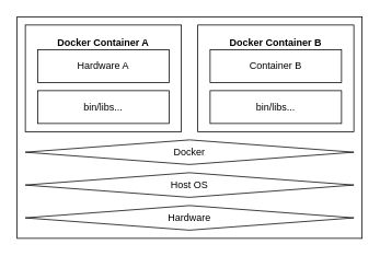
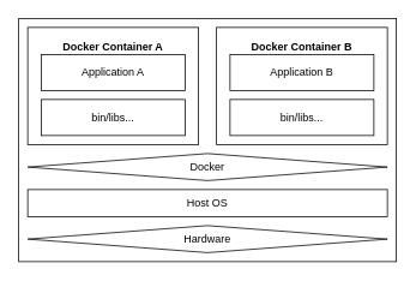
  <mxCell id="0" />
  <mxCell id="1" parent="0" />
  <mxCell id="2" value="" style="rounded=0;whiteSpace=wrap;html=1;" parent="1" vertex="1"><mxGeometry x="20" y="20" width="420" height="270" as="geometry" /></mxCell>
  <mxCell id="3" value="&lt;b&gt;Docker Container A&lt;br&gt;&lt;br&gt;&lt;br&gt;&lt;br&gt;&lt;br&gt;&lt;br&gt;&lt;br&gt;&lt;/b&gt;" style="rounded=0;whiteSpace=wrap;html=1;align=center;" parent="1" vertex="1"><mxGeometry x="30" y="30" width="190" height="130" as="geometry" /></mxCell>
  <mxCell id="4" value="&lt;b style=&quot;border-color: var(--border-color);&quot;&gt;Docker Container B&lt;br style=&quot;border-color: var(--border-color);&quot;&gt;&lt;br style=&quot;border-color: var(--border-color);&quot;&gt;&lt;br style=&quot;border-color: var(--border-color);&quot;&gt;&lt;br style=&quot;border-color: var(--border-color);&quot;&gt;&lt;br style=&quot;border-color: var(--border-color);&quot;&gt;&lt;br style=&quot;border-color: var(--border-color);&quot;&gt;&lt;br style=&quot;border-color: var(--border-color);&quot;&gt;&lt;/b&gt;" style="rounded=0;whiteSpace=wrap;html=1;" parent="1" vertex="1"><mxGeometry x="240" y="30" width="190" height="130" as="geometry" /></mxCell>
  <mxCell id="5" value="Docker" style="rhombus;whiteSpace=wrap;html=1;" parent="1" vertex="1"><mxGeometry x="30" y="170" width="400" height="30" as="geometry" /></mxCell>
- <mxCell id="6" value="Host OS" style="rhombus;whiteSpace=wrap;html=1;" parent="1" vertex="1"><mxGeometry x="30" y="210" width="400" height="30" as="geometry" /></mxCell>
+ <mxCell id="6" value="Host OS" style="rounded=0;whiteSpace=wrap;html=1;" parent="1" vertex="1"><mxGeometry x="30" y="210" width="400" height="30" as="geometry" /></mxCell>
  <mxCell id="7" value="Hardware" style="rhombus;whiteSpace=wrap;html=1;" parent="1" vertex="1"><mxGeometry x="30" y="250" width="400" height="30" as="geometry" /></mxCell>
- <mxCell id="8" value="Hardware A" style="rounded=0;whiteSpace=wrap;html=1;" parent="1" vertex="1"><mxGeometry x="45" y="60" width="160" height="40" as="geometry" /></mxCell>
+ <mxCell id="8" value="Application A" style="rounded=0;whiteSpace=wrap;html=1;" parent="1" vertex="1"><mxGeometry x="45" y="60" width="160" height="40" as="geometry" /></mxCell>
  <mxCell id="9" value="bin/libs..." style="rounded=0;whiteSpace=wrap;html=1;" parent="1" vertex="1"><mxGeometry x="45" y="110" width="160" height="40" as="geometry" /></mxCell>
- <mxCell id="10" value="Container B" style="rounded=0;whiteSpace=wrap;html=1;" parent="1" vertex="1"><mxGeometry x="255" y="60" width="160" height="40" as="geometry" /></mxCell>
+ <mxCell id="10" value="Application B" style="rounded=0;whiteSpace=wrap;html=1;" parent="1" vertex="1"><mxGeometry x="255" y="60" width="160" height="40" as="geometry" /></mxCell>
  <mxCell id="11" value="bin/libs..." style="rounded=0;whiteSpace=wrap;html=1;" parent="1" vertex="1"><mxGeometry x="255" y="110" width="160" height="40" as="geometry" /></mxCell>
